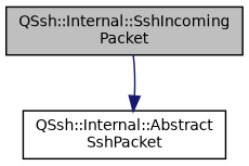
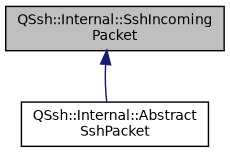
  digraph {
    node [color=black fontname=Helvetica fontsize=10 shape=record style=filled]
    n1 [fillcolor=grey75 fontcolor=black height=0.2 label="QSsh::Internal::SshIncoming\lPacket" width=0.4]
    n2 [fillcolor=white height=0.2 label="QSsh::Internal::Abstract\lSshPacket" width=0.4]
-   n2 -> n1 [color=midnightblue dir=back fontname=Helvetica fontsize=10 labelfontname=Helvetica labelfontsize=10 style=solid]
+   n1 -> n2 [color=midnightblue dir=back fontname=Helvetica fontsize=10 labelfontname=Helvetica labelfontsize=10 style=solid]
  }
